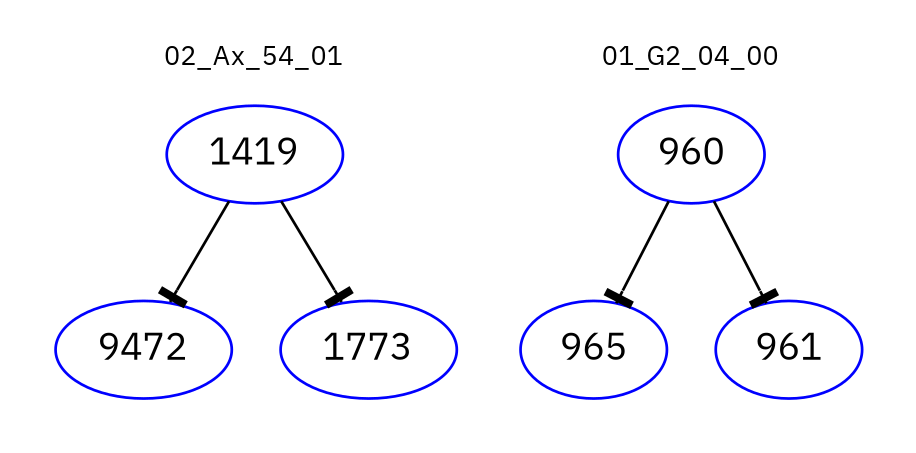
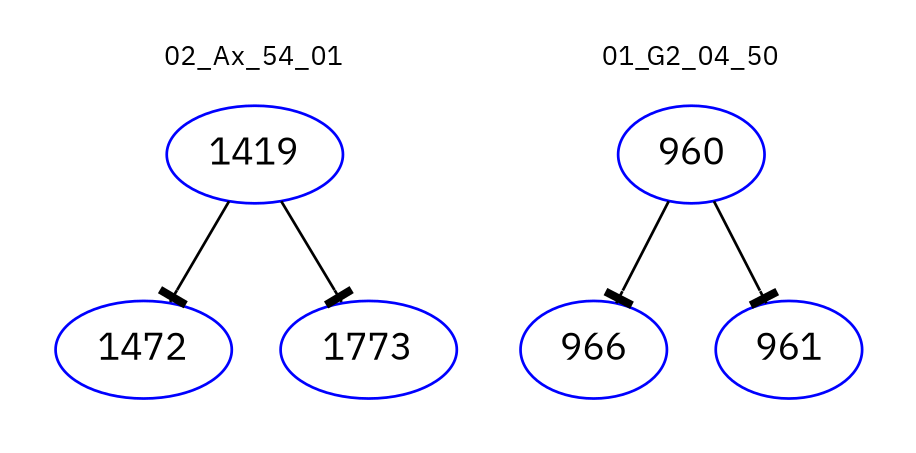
  digraph {
    fontname="IBM Plex Sans"
    node [color=blue fontname="IBM Plex Sans"]
    edge [arrowhead=tee color=black fontname="IBM Plex Sans"]
    n1 [label=1419]
-   n2 [label=9472]
+   n2 [label=1472]
    n3 [label=1773]
    n4 [label=960]
-   n5 [label=965]
+   n5 [label=966]
    n6 [label=961]
    subgraph cluster_1 {
      color=white
      fontsize=10
      label="02_Ax_54_01"
      n1
      n2
      n3
    }
    subgraph cluster_2 {
      color=white
      fontsize=10
-     label="01_G2_04_00"
+     label="01_G2_04_50"
      n4
      n5
      n6
    }
    n1 -> n2
    n1 -> n3
    n4 -> n5
    n4 -> n6
  }
